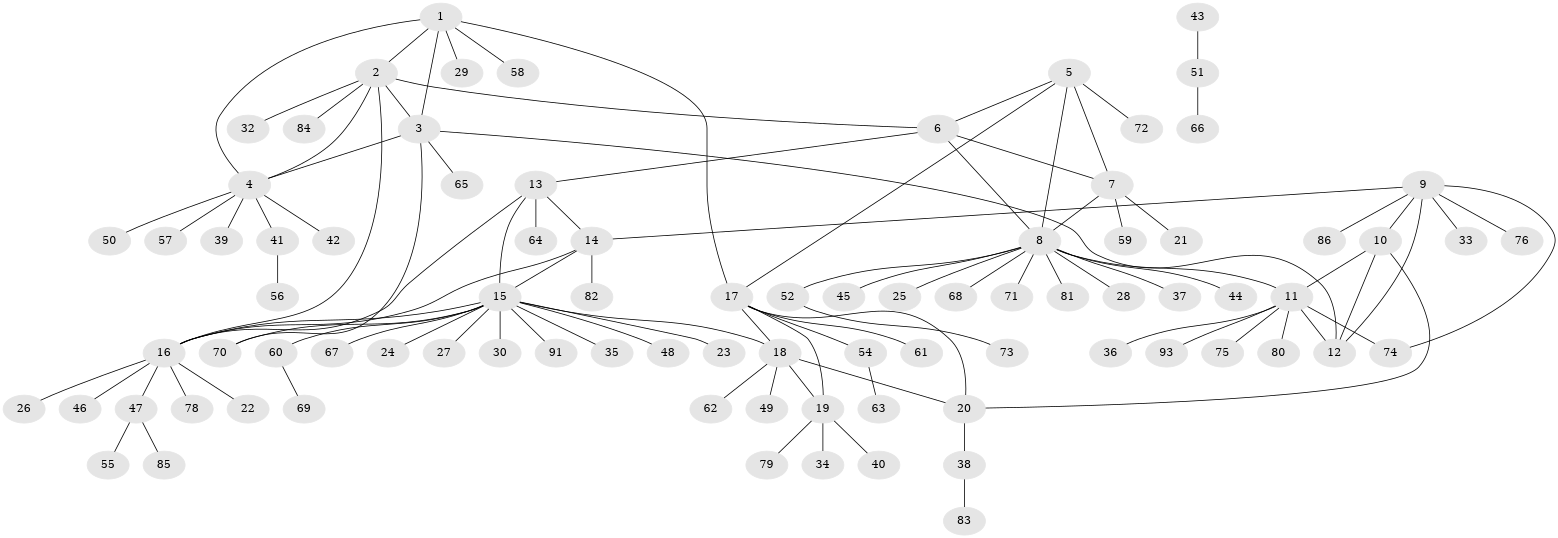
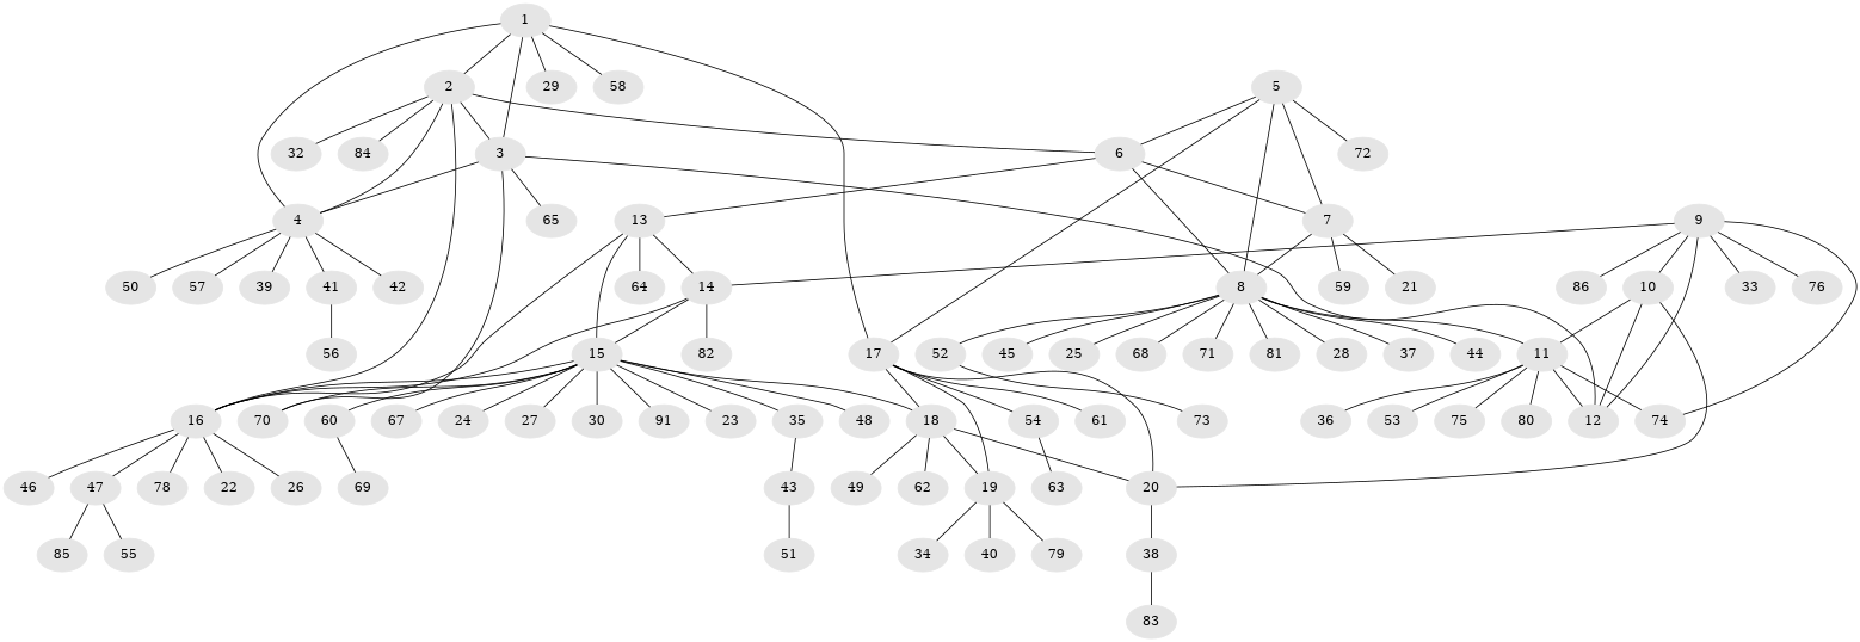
  graph {
    node [color=gray90 style=filled]
    1
    2
    3
    4
    17
    29
    58
    6
    16
    32
    84
    12
    65
    70
    39
    41
    42
    50
    57
    20
    18
    19
    54
    61
    7
    8
    13
    22
    26
    46
    47
    78
    56
    5
    72
    21
    59
    11
    25
    28
    37
    44
    45
    52
    68
    71
    81
    14
    15
    64
    36
-   53 [label=93]
+   53
    74
    75
    80
    73
    9
    10
    33
    76
    86
    82
    38
    23
    24
    27
    30
    n68 [label=91]
    35
    48
    60
    67
    49
    62
    43
    69
    55
    85
    34
    40
    79
    63
    83
    51
-   66
    1 -- 2
    1 -- 3
    1 -- 4
    1 -- 17
    1 -- 29
    1 -- 58
    2 -- 3
    2 -- 4
    2 -- 6
    2 -- 16
    2 -- 32
    2 -- 84
    3 -- 4
    3 -- 12
    3 -- 65
    3 -- 70
    4 -- 39
    4 -- 41
    4 -- 42
    4 -- 50
    4 -- 57
    17 -- 20
    17 -- 18
    17 -- 19
    17 -- 54
    17 -- 61
    6 -- 7
    6 -- 8
    6 -- 13
    16 -- 22
    16 -- 26
    16 -- 46
    16 -- 47
    16 -- 78
    41 -- 56
    20 -- 38
    18 -- 20
    18 -- 19
    18 -- 49
    18 -- 62
    19 -- 34
    19 -- 40
    19 -- 79
    54 -- 63
    7 -- 8
    7 -- 21
    7 -- 59
    8 -- 11
    8 -- 25
    8 -- 28
    8 -- 37
    8 -- 44
    8 -- 45
    8 -- 52
    8 -- 68
    8 -- 71
    8 -- 81
    13 -- 16
    13 -- 14
    13 -- 15
    13 -- 64
    47 -- 55
    47 -- 85
    5 -- 17
    5 -- 6
    5 -- 7
    5 -- 8
    5 -- 72
    11 -- 12
    11 -- 36
    11 -- 53
    11 -- 74
    11 -- 75
    11 -- 80
    52 -- 73
    14 -- 16
    14 -- 15
    14 -- 82
    15 -- 16
    15 -- 70
    15 -- 18
    15 -- 23
    15 -- 24
    15 -- 27
    15 -- 30
    15 -- n68
    15 -- 35
    15 -- 48
    15 -- 60
    15 -- 67
    9 -- 12
    9 -- 14
    9 -- 74
    9 -- 10
    9 -- 33
    9 -- 76
    9 -- 86
    10 -- 12
    10 -- 20
    10 -- 11
    38 -- 83
+   35 -- 43
    60 -- 69
    43 -- 51
-   51 -- 66
  }
